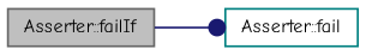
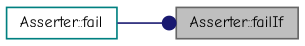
  digraph {
    rankdir=LR
    fontname="Comic Neue"
    node [fontname="Comic Neue" fontsize=10 shape=record style=filled]
    n1 [color=gray40 fillcolor=grey75 fontcolor=black height=0.2 label="Asserter::failIf" width=0.4]
    n2 [color=teal fillcolor=white height=0.2 label="Asserter::fail" width=0.4]
-   n1 -> n2 [color=midnightblue fontname="Comic Neue" fontsize=10 labelfontname=Helvetica labelfontsize=10 style=solid arrowhead=dot]
+   n2 -> n1 [color=midnightblue fontname="Comic Neue" fontsize=10 labelfontname=Helvetica labelfontsize=10 style=solid arrowhead=dot]
  }
